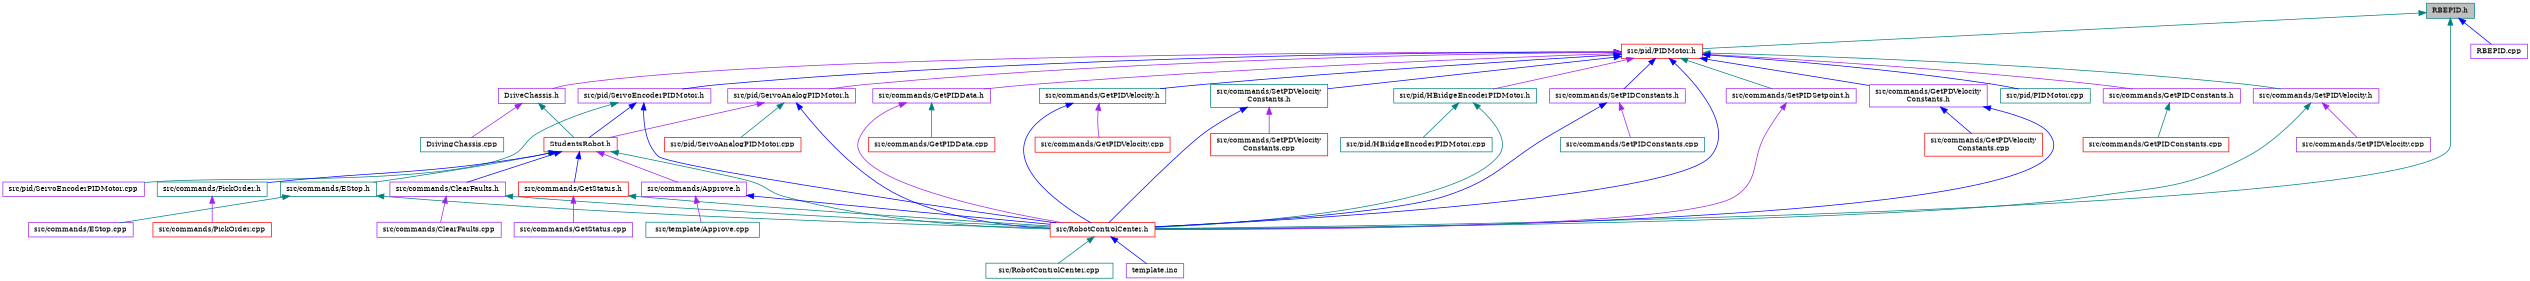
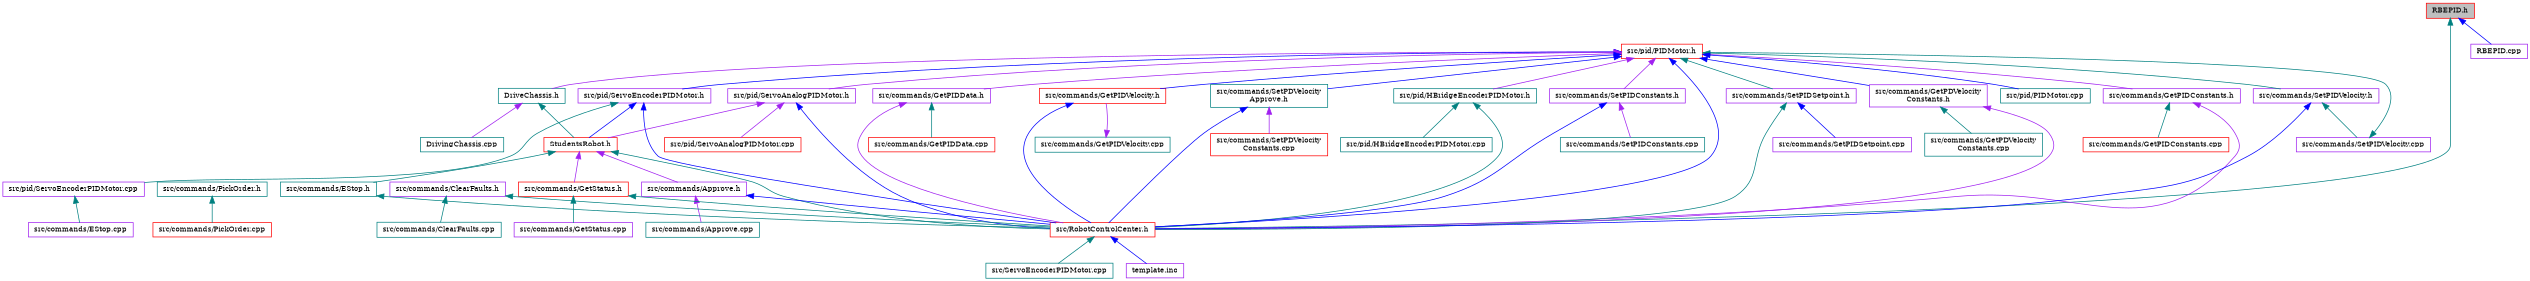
  digraph {
    fontname="DejaVu Serif"
    node [color=purple fillcolor=white fontname="DejaVu Serif" fontsize=10 shape=record style=filled]
    edge [color=teal dir=back fontname="DejaVu Serif" fontsize=10 labelfontname=Helvetica labelfontsize=10 style=solid]
-   n1 [color=teal fillcolor=grey75 fontcolor=black height=0.2 label="RBEPID.h" width=0.4]
+   n1 [color=red fillcolor=grey75 fontcolor=black height=0.2 label="RBEPID.h" width=0.4]
    n2 [color=red height=0.2 label="src/pid/PIDMotor.h" width=0.4]
    n3 [color=red height=0.2 label="src/RobotControlCenter.h" width=0.4]
    n4 [height=0.2 label="RBEPID.cpp" width=0.4]
-   n5 [height=0.2 label="DriveChassis.h" width=0.4]
+   n5 [color=teal height=0.2 label="DriveChassis.h" width=0.4]
    n6 [height=0.2 label="src/pid/ServoEncoderPIDMotor.h" width=0.4]
    n7 [color=teal height=0.2 label="src/pid/HBridgeEncoderPIDMotor.h" width=0.4]
    n8 [height=0.2 label="src/pid/ServoAnalogPIDMotor.h" width=0.4]
    n9 [height=0.2 label="src/commands/GetPDVelocity\lConstants.h" width=0.4]
    n10 [height=0.2 label="src/commands/GetPIDConstants.h" width=0.4]
    n11 [height=0.2 label="src/commands/GetPIDData.h" width=0.4]
-   n12 [color=teal height=0.2 label="src/commands/GetPIDVelocity.h" width=0.4]
-   n13 [color=teal height=0.2 label="src/commands/SetPDVelocity\lConstants.h" width=0.4]
+   n12 [color=red height=0.2 label="src/commands/GetPIDVelocity.h" width=0.4]
+   n13 [color=teal height=0.2 label="src/commands/SetPDVelocity\lApprove.h" width=0.4]
    n14 [height=0.2 label="src/commands/SetPIDConstants.h" width=0.4]
    n15 [height=0.2 label="src/commands/SetPIDSetpoint.h" width=0.4]
    n16 [height=0.2 label="src/commands/SetPIDVelocity.h" width=0.4]
    n17 [color=teal height=0.2 label="src/pid/PIDMotor.cpp" width=0.4]
-   n18 [color=teal height=0.2 label="src/RobotControlCenter.cpp" width=0.4]
+   n18 [color=teal height=0.2 label="src/ServoEncoderPIDMotor.cpp" width=0.4]
    n19 [height=0.2 label="template.ino" width=0.4]
    n20 [color=teal height=0.2 label="DrivingChassis.cpp" width=0.4]
    n21 [color=red height=0.2 label="StudentsRobot.h" width=0.4]
    n22 [height=0.2 label="src/pid/ServoEncoderPIDMotor.cpp" width=0.4]
    n23 [color=teal height=0.2 label="src/pid/HBridgeEncoderPIDMotor.cpp" width=0.4]
    n24 [color=red height=0.2 label="src/pid/ServoAnalogPIDMotor.cpp" width=0.4]
-   n25 [color=red height=0.2 label="src/commands/GetPDVelocity\lConstants.cpp" width=0.4]
+   n25 [color=teal height=0.2 label="src/commands/GetPDVelocity\lConstants.cpp" width=0.4]
    n26 [color=red height=0.2 label="src/commands/GetPIDConstants.cpp" width=0.4]
    n27 [color=red height=0.2 label="src/commands/GetPIDData.cpp" width=0.4]
-   n28 [color=red height=0.2 label="src/commands/GetPIDVelocity.cpp" width=0.4]
+   n28 [color=teal height=0.2 label="src/commands/GetPIDVelocity.cpp" width=0.4]
    n29 [color=red height=0.2 label="src/commands/SetPDVelocity\lConstants.cpp" width=0.4]
    n30 [color=teal height=0.2 label="src/commands/SetPIDConstants.cpp" width=0.4]
+   n31 [height=0.2 label="src/commands/SetPIDSetpoint.cpp" width=0.4]
    n32 [height=0.2 label="src/commands/SetPIDVelocity.cpp" width=0.4]
    n33 [height=0.2 label="src/commands/Approve.h" width=0.4]
    n34 [height=0.2 label="src/commands/ClearFaults.h" width=0.4]
    n35 [color=teal height=0.2 label="src/commands/EStop.h" width=0.4]
    n36 [color=red height=0.2 label="src/commands/GetStatus.h" width=0.4]
    n37 [color=teal height=0.2 label="src/commands/PickOrder.h" width=0.4]
-   n38 [color=teal height=0.2 label="src/template/Approve.cpp" width=0.4]
-   n39 [height=0.2 label="src/commands/ClearFaults.cpp" width=0.4]
+   n38 [color=teal height=0.2 label="src/commands/Approve.cpp" width=0.4]
+   n39 [color=teal height=0.2 label="src/commands/ClearFaults.cpp" width=0.4]
    n40 [height=0.2 label="src/commands/EStop.cpp" width=0.4]
    n41 [height=0.2 label="src/commands/GetStatus.cpp" width=0.4]
    n42 [color=red height=0.2 label="src/commands/PickOrder.cpp" width=0.4]
-   n1 -> n2
+   n32 -> n2
    n1 -> n3
    n1 -> n4 [color=blue]
    n2 -> n3 [color=blue]
    n2 -> n5 [color=purple]
    n2 -> n6 [color=blue]
    n2 -> n7 [color=purple]
    n2 -> n8 [color=purple]
    n2 -> n9 [color=blue]
    n2 -> n10 [color=purple]
    n2 -> n11 [color=purple]
    n2 -> n12 [color=blue]
    n2 -> n13 [color=blue]
-   n2 -> n14 [color=blue]
+   n2 -> n14 [color=purple]
    n2 -> n15
    n2 -> n16
    n2 -> n17 [color=blue]
    n3 -> n18
    n3 -> n19 [color=blue]
    n5 -> n20 [color=purple]
    n5 -> n21
    n6 -> n3 [color=blue]
    n6 -> n21 [color=blue]
    n6 -> n22
    n7 -> n3
    n7 -> n23
    n8 -> n3 [color=blue]
    n8 -> n21 [color=purple]
-   n8 -> n24
-   n9 -> n3 [color=blue]
-   n9 -> n25 [color=blue]
+   n8 -> n24 [color=purple]
+   n9 -> n3 [color=purple]
+   n9 -> n25
+   n10 -> n3 [color=purple]
    n10 -> n26
    n11 -> n3 [color=purple]
    n11 -> n27
    n12 -> n3 [color=blue]
-   n12 -> n28 [color=purple]
+   n28 -> n12 [color=purple]
    n13 -> n3 [color=blue]
    n13 -> n29 [color=purple]
    n14 -> n3 [color=blue]
    n14 -> n30 [color=purple]
-   n15 -> n3 [color=purple]
-   n16 -> n3
-   n16 -> n32 [color=purple]
+   n15 -> n3
+   n15 -> n31 [color=blue]
+   n16 -> n3 [color=blue]
+   n16 -> n32
    n21 -> n3
    n21 -> n33 [color=purple]
-   n21 -> n34 [color=blue]
    n21 -> n35
-   n21 -> n36 [color=blue]
-   n21 -> n37 [color=blue]
+   n21 -> n36 [color=purple]
    n33 -> n3 [color=blue]
    n33 -> n38 [color=purple]
    n34 -> n3
-   n34 -> n39 [color=purple]
+   n34 -> n39
    n35 -> n3
-   n35 -> n40
+   n22 -> n40
    n36 -> n3
-   n36 -> n41 [color=purple]
-   n37 -> n42 [color=purple]
+   n36 -> n41
+   n37 -> n42
  }
